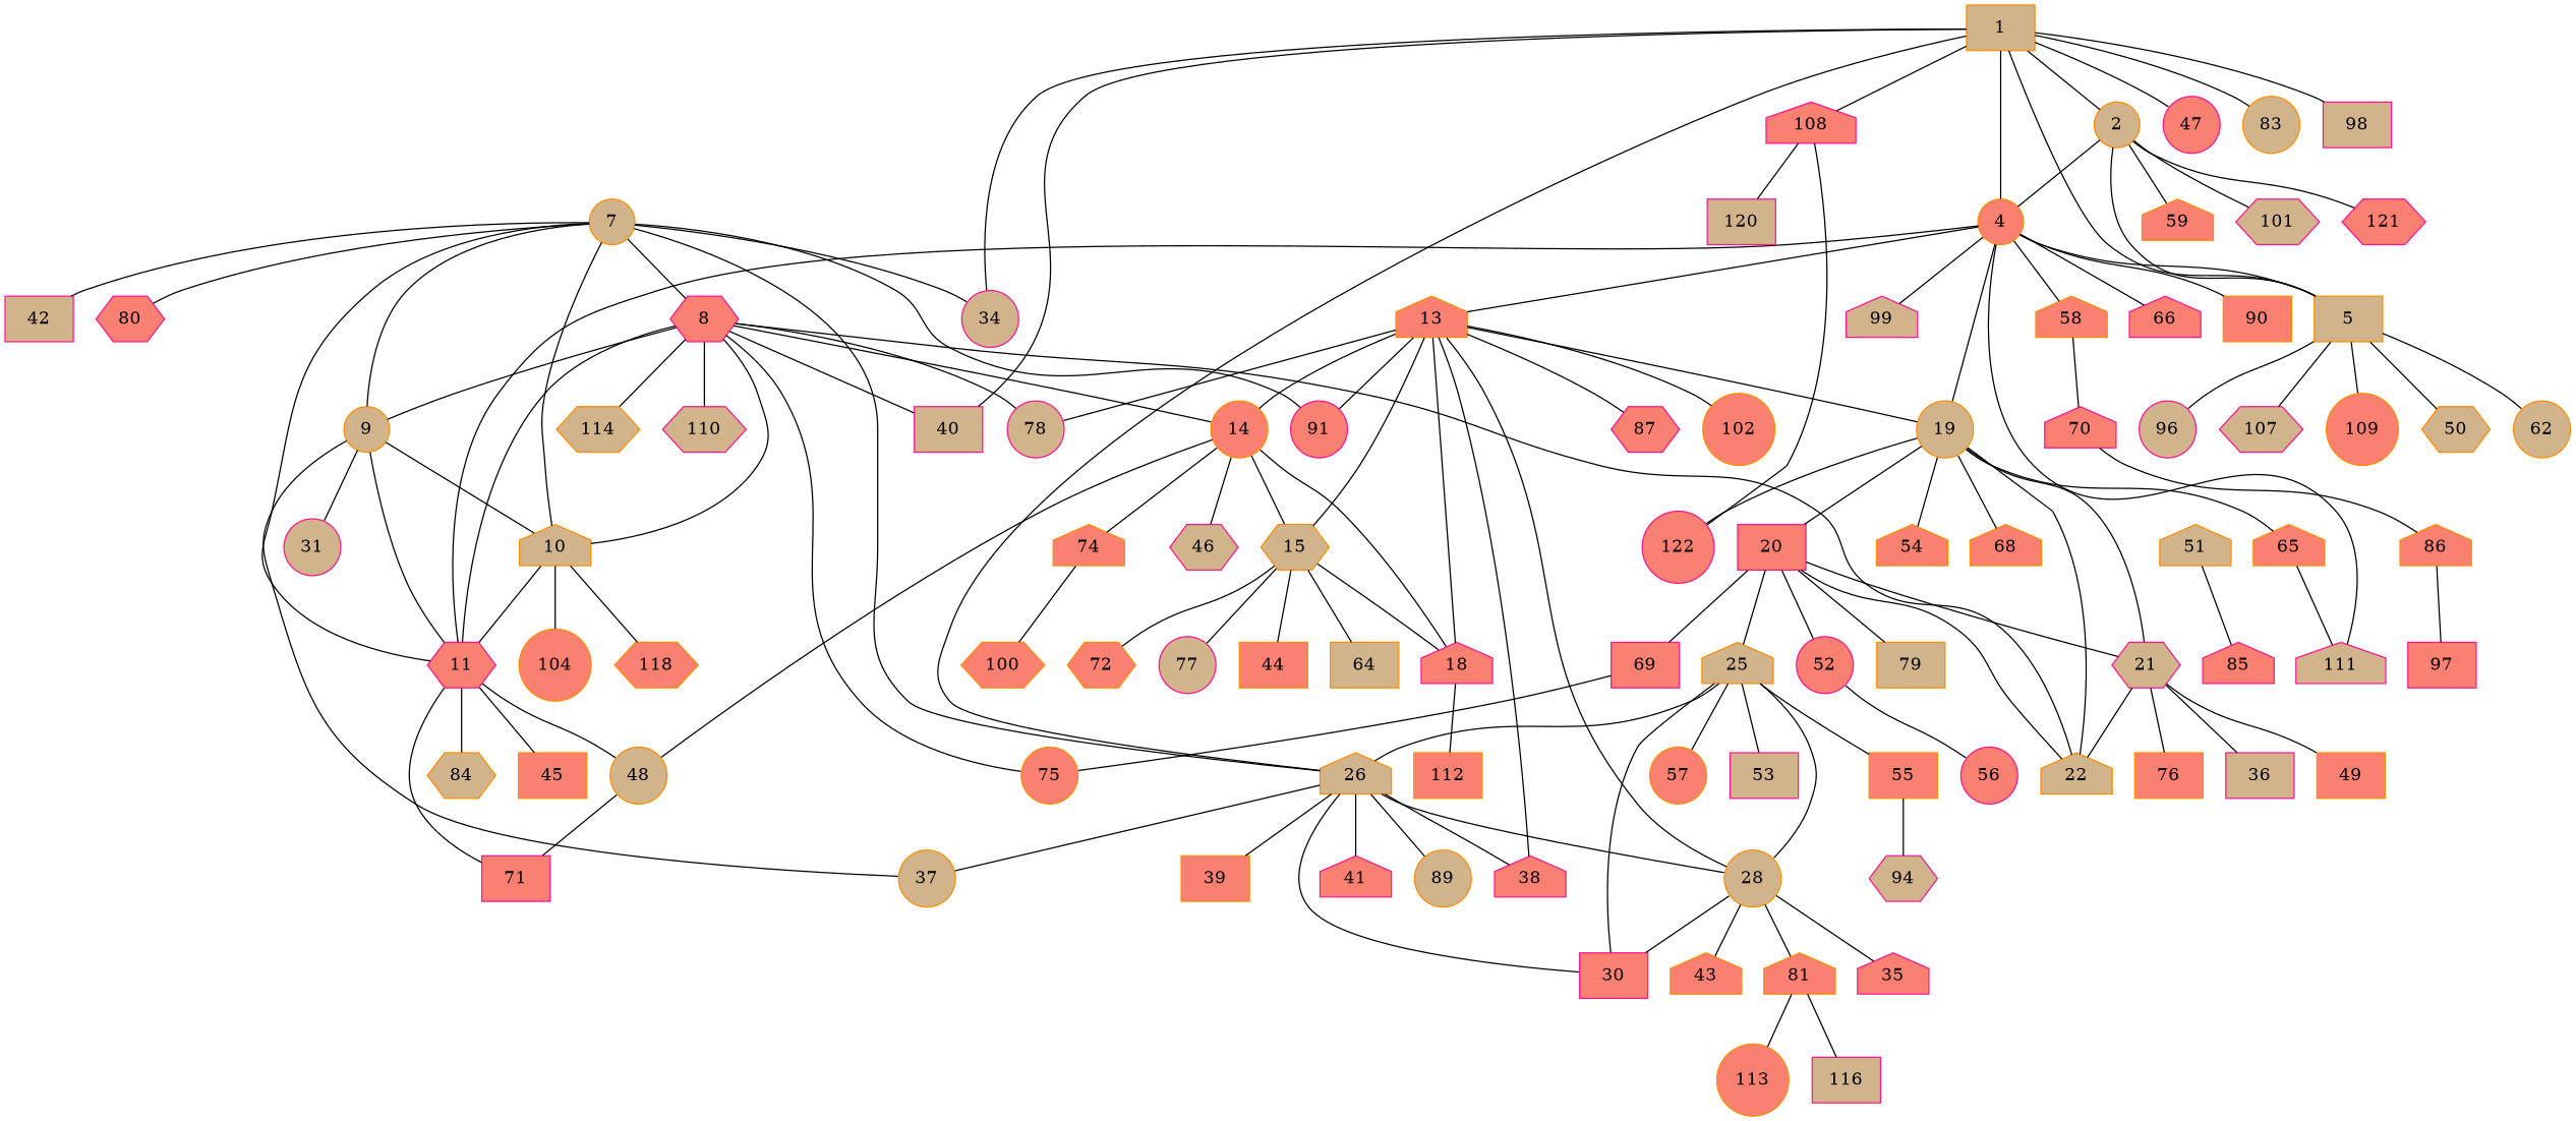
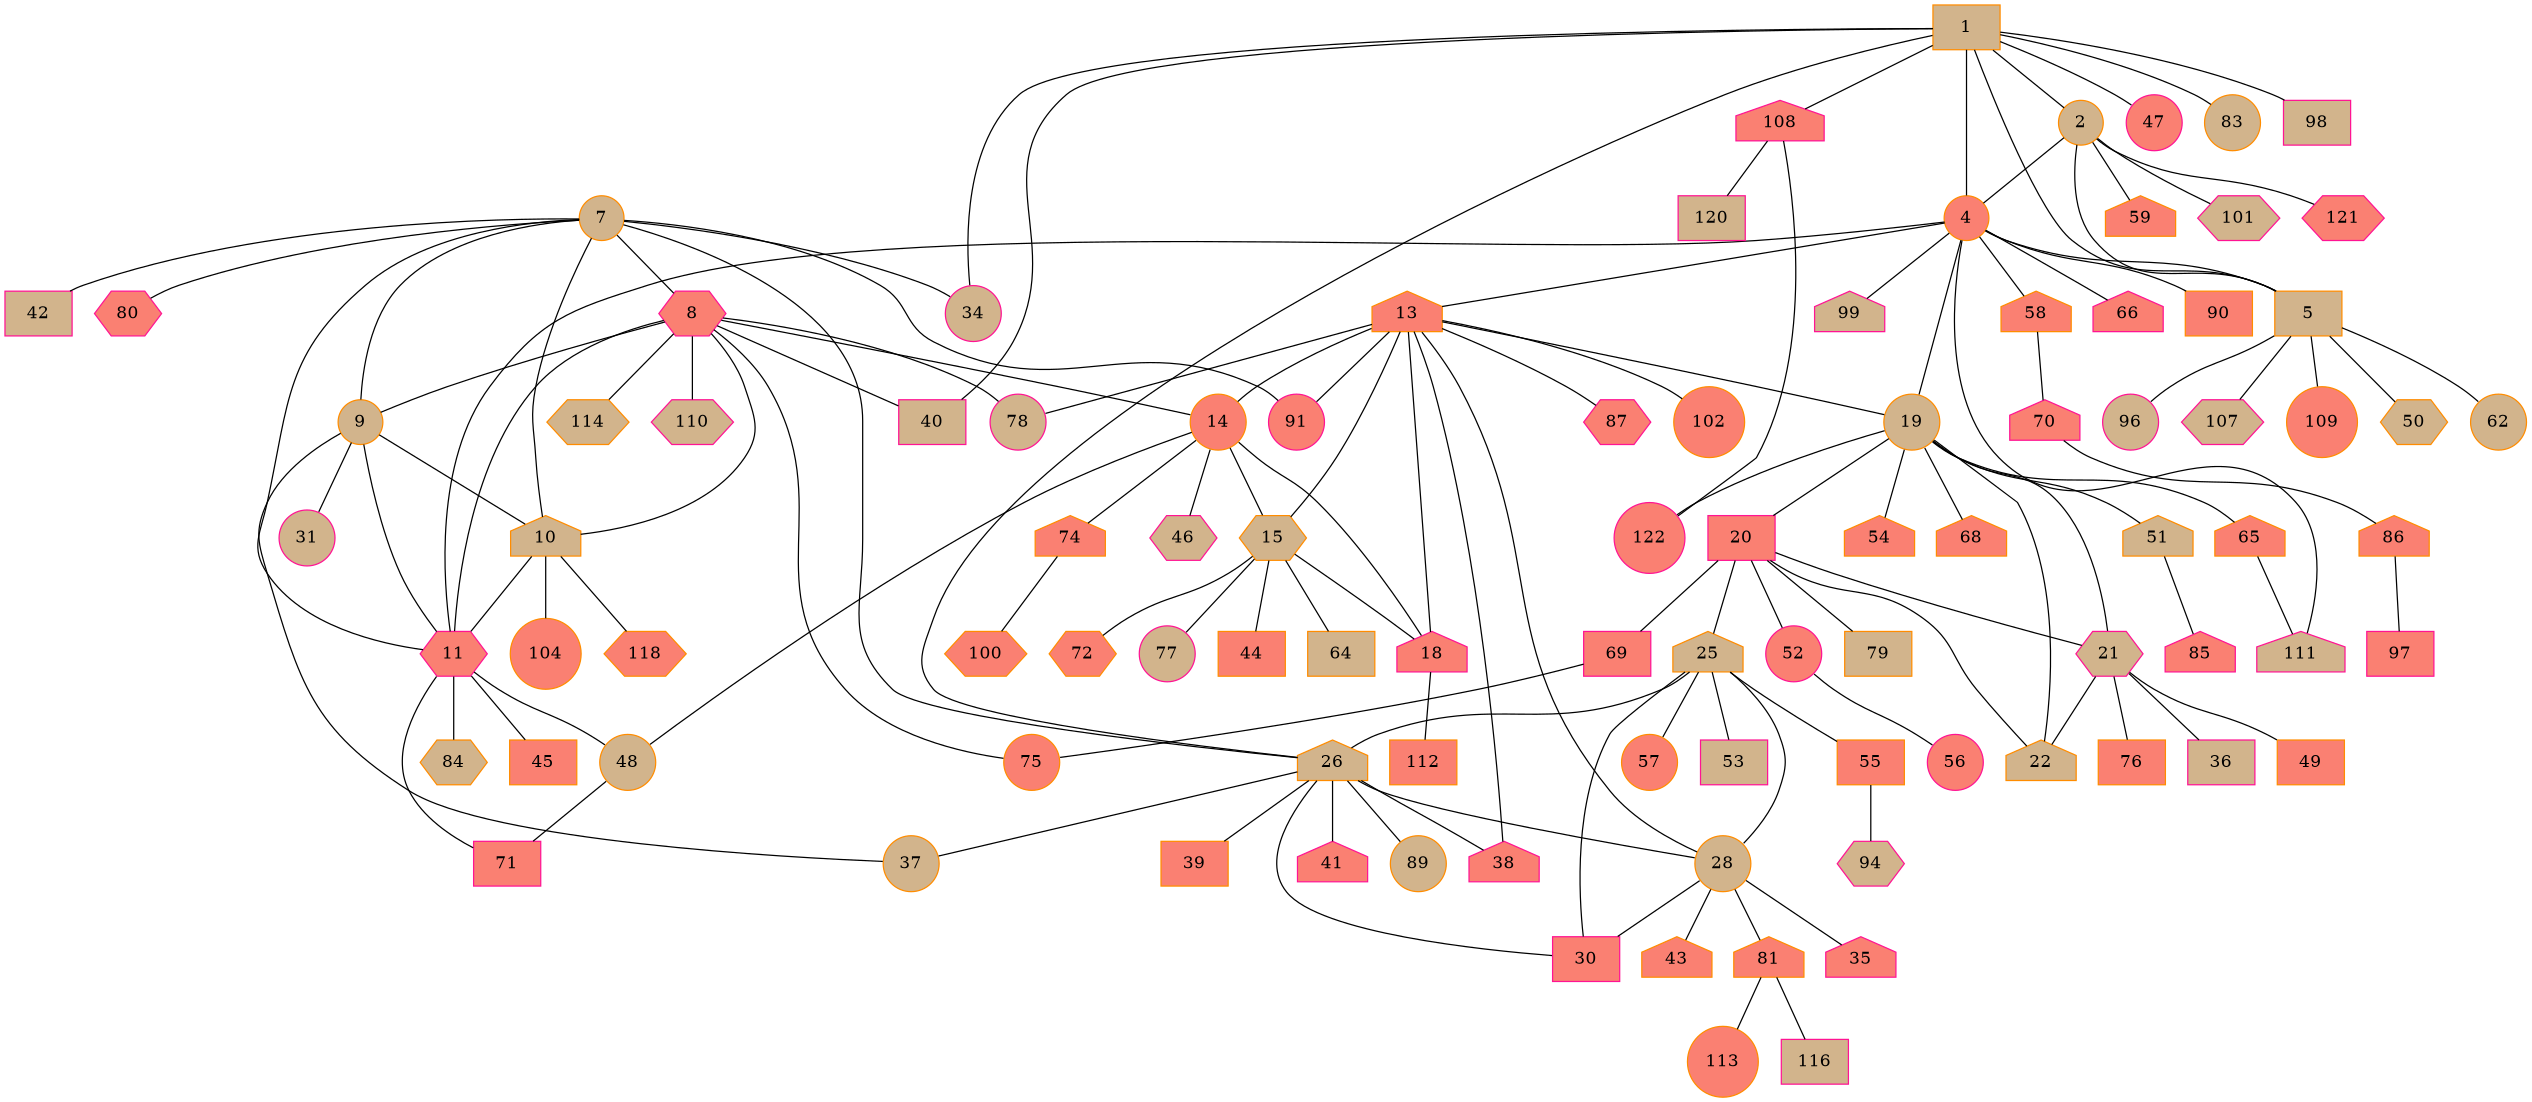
  graph {
    node [color=darkorange fillcolor=salmon shape=circle style=filled]
    1 [fillcolor=tan shape=box super="+3"]
    2 [fillcolor=tan super="+103"]
    4 [super="+6"]
    5 [fillcolor=tan shape=box super="+33"]
    26 [fillcolor=tan shape=house super="+82"]
    34 [color=deeppink fillcolor=tan super="+67"]
    40 [color=deeppink fillcolor=tan shape=box]
    47 [color=deeppink]
    83 [fillcolor=tan]
    98 [color=deeppink fillcolor=tan shape=box]
    108 [color=deeppink shape=house]
    59 [shape=house]
    101 [color=deeppink fillcolor=tan shape=hexagon]
    121 [color=deeppink shape=hexagon]
    11 [color=deeppink shape=hexagon super="+60"]
    13 [shape=house super="+17"]
    19 [fillcolor=tan super="+23"]
    58 [shape=house]
    66 [color=deeppink shape=house]
    90 [shape=box]
    99 [color=deeppink fillcolor=tan shape=house]
    111 [color=deeppink fillcolor=tan shape=house]
    50 [fillcolor=tan shape=hexagon]
    62 [fillcolor=tan]
    96 [color=deeppink fillcolor=tan]
    107 [color=deeppink fillcolor=tan shape=hexagon]
    109
    37 [fillcolor=tan]
    28 [fillcolor=tan super="+29"]
    38 [color=deeppink shape=house]
    30 [color=deeppink shape=box super="+93"]
    39 [shape=box]
    41 [color=deeppink shape=house]
    89 [fillcolor=tan super="+92"]
    122 [color=deeppink]
    120 [color=deeppink fillcolor=tan shape=box]
    45 [shape=box]
    48 [fillcolor=tan super="+123"]
    71 [color=deeppink shape=box]
    84 [fillcolor=tan shape=hexagon super="+88"]
    91 [color=deeppink]
    14 [super="+16"]
    78 [color=deeppink fillcolor=tan]
    15 [fillcolor=tan shape=hexagon super="+73"]
    18 [color=deeppink shape=house super="+95"]
    87 [color=deeppink shape=hexagon]
    102
    22 [fillcolor=tan shape=house]
    20 [color=deeppink shape=box super="+24"]
    21 [color=deeppink fillcolor=tan shape=hexagon super="+32"]
    51 [fillcolor=tan shape=house]
    54 [shape=house]
    65 [shape=house]
    68 [shape=house]
    70 [color=deeppink shape=house]
    7 [fillcolor=tan super="+63"]
    8 [color=deeppink shape=hexagon super="+12"]
    9 [fillcolor=tan super="+61"]
    10 [fillcolor=tan shape=house super="+115"]
    42 [color=deeppink fillcolor=tan shape=box]
    80 [color=deeppink shape=hexagon]
    75
    110 [color=deeppink fillcolor=tan shape=hexagon super="+117"]
    114 [fillcolor=tan shape=hexagon]
    31 [color=deeppink fillcolor=tan]
    104
    118 [shape=hexagon]
    46 [color=deeppink fillcolor=tan shape=hexagon]
    74 [shape=house]
    44 [shape=box]
    64 [fillcolor=tan shape=box]
    72 [shape=hexagon]
    77 [color=deeppink fillcolor=tan]
    112 [shape=box]
    35 [color=deeppink shape=house]
    43 [shape=house]
    81 [shape=house]
    100 [shape=hexagon]
    25 [fillcolor=tan shape=house super="+27"]
    52 [color=deeppink super="+106"]
    69 [color=deeppink shape=box]
    79 [fillcolor=tan shape=box]
    36 [color=deeppink fillcolor=tan shape=box]
    49 [shape=box]
    76 [shape=box]
    85 [color=deeppink shape=house]
    53 [color=deeppink fillcolor=tan shape=box]
    55 [shape=box]
    57
    56 [color=deeppink]
    94 [color=deeppink fillcolor=tan shape=hexagon super="+105"]
    113
    116 [color=deeppink fillcolor=tan shape=box]
    86 [shape=house]
    97 [color=deeppink shape=box]
    1 -- 2 [weight=2]
    1 -- 4 [weight=4]
    1 -- 5 [weight=2]
    1 -- 26
    1 -- 34
    1 -- 40
    1 -- 47
    1 -- 83
    1 -- 98
    1 -- 108
    2 -- 4 [weight=2]
    2 -- 5
    2 -- 59
    2 -- 101
    2 -- 121
    4 -- 5 [weight=2]
    4 -- 11
    4 -- 13
    4 -- 19
    4 -- 58
    4 -- 66
    4 -- 90
    4 -- 99
    4 -- 111
    5 -- 50
    5 -- 62
    5 -- 96
    5 -- 107
    5 -- 109
    26 -- 37
    26 -- 28 [weight=2]
    26 -- 38
    26 -- 30
    26 -- 39
    26 -- 41
    26 -- 89
    108 -- 122
    108 -- 120
    11 -- 45
    11 -- 48
    11 -- 71
    11 -- 84
    13 -- 19
    13 -- 28
    13 -- 38
    13 -- 91
    13 -- 14 [weight=4]
    13 -- 78
    13 -- 15 [weight=2]
    13 -- 18 [weight=2]
    13 -- 87
    13 -- 102
    19 -- 122
    19 -- 22 [weight=2]
    19 -- 20 [weight=4]
    19 -- 21 [weight=2]
+   19 -- 51
    19 -- 54
    19 -- 65
    19 -- 68
    58 -- 70
    28 -- 30 [weight=2]
    28 -- 35
    28 -- 43
    28 -- 81
    48 -- 71
    14 -- 48
    14 -- 15 [weight=2]
    14 -- 18 [weight=2]
    14 -- 46
    14 -- 74
    15 -- 18
    15 -- 44
    15 -- 64
    15 -- 72
    15 -- 77
    18 -- 112
    20 -- 22 [weight=2]
    20 -- 21 [weight=2]
    20 -- 25
    20 -- 52
    20 -- 69
    20 -- 79
    21 -- 22
    21 -- 36
    21 -- 49
    21 -- 76
    51 -- 85
    65 -- 111
    70 -- 86
    7 -- 26
    7 -- 34
    7 -- 11
    7 -- 91
    7 -- 8 [weight=2]
    7 -- 9
    7 -- 10
    7 -- 42
    7 -- 80
    8 -- 40
    8 -- 11 [weight=2]
    8 -- 14
    8 -- 78
-   8 -- 22
    8 -- 9 [weight=2]
    8 -- 10 [weight=2]
    8 -- 75
    8 -- 110
    8 -- 114
    9 -- 11
    9 -- 37
    9 -- 10
    9 -- 31
    10 -- 11
    10 -- 104
    10 -- 118
    74 -- 100
    81 -- 113
    81 -- 116
    25 -- 26 [weight=2]
    25 -- 28 [weight=4]
    25 -- 30 [weight=2]
    25 -- 53
    25 -- 55
    25 -- 57
    52 -- 56
    69 -- 75
    55 -- 94
    86 -- 97
  }
